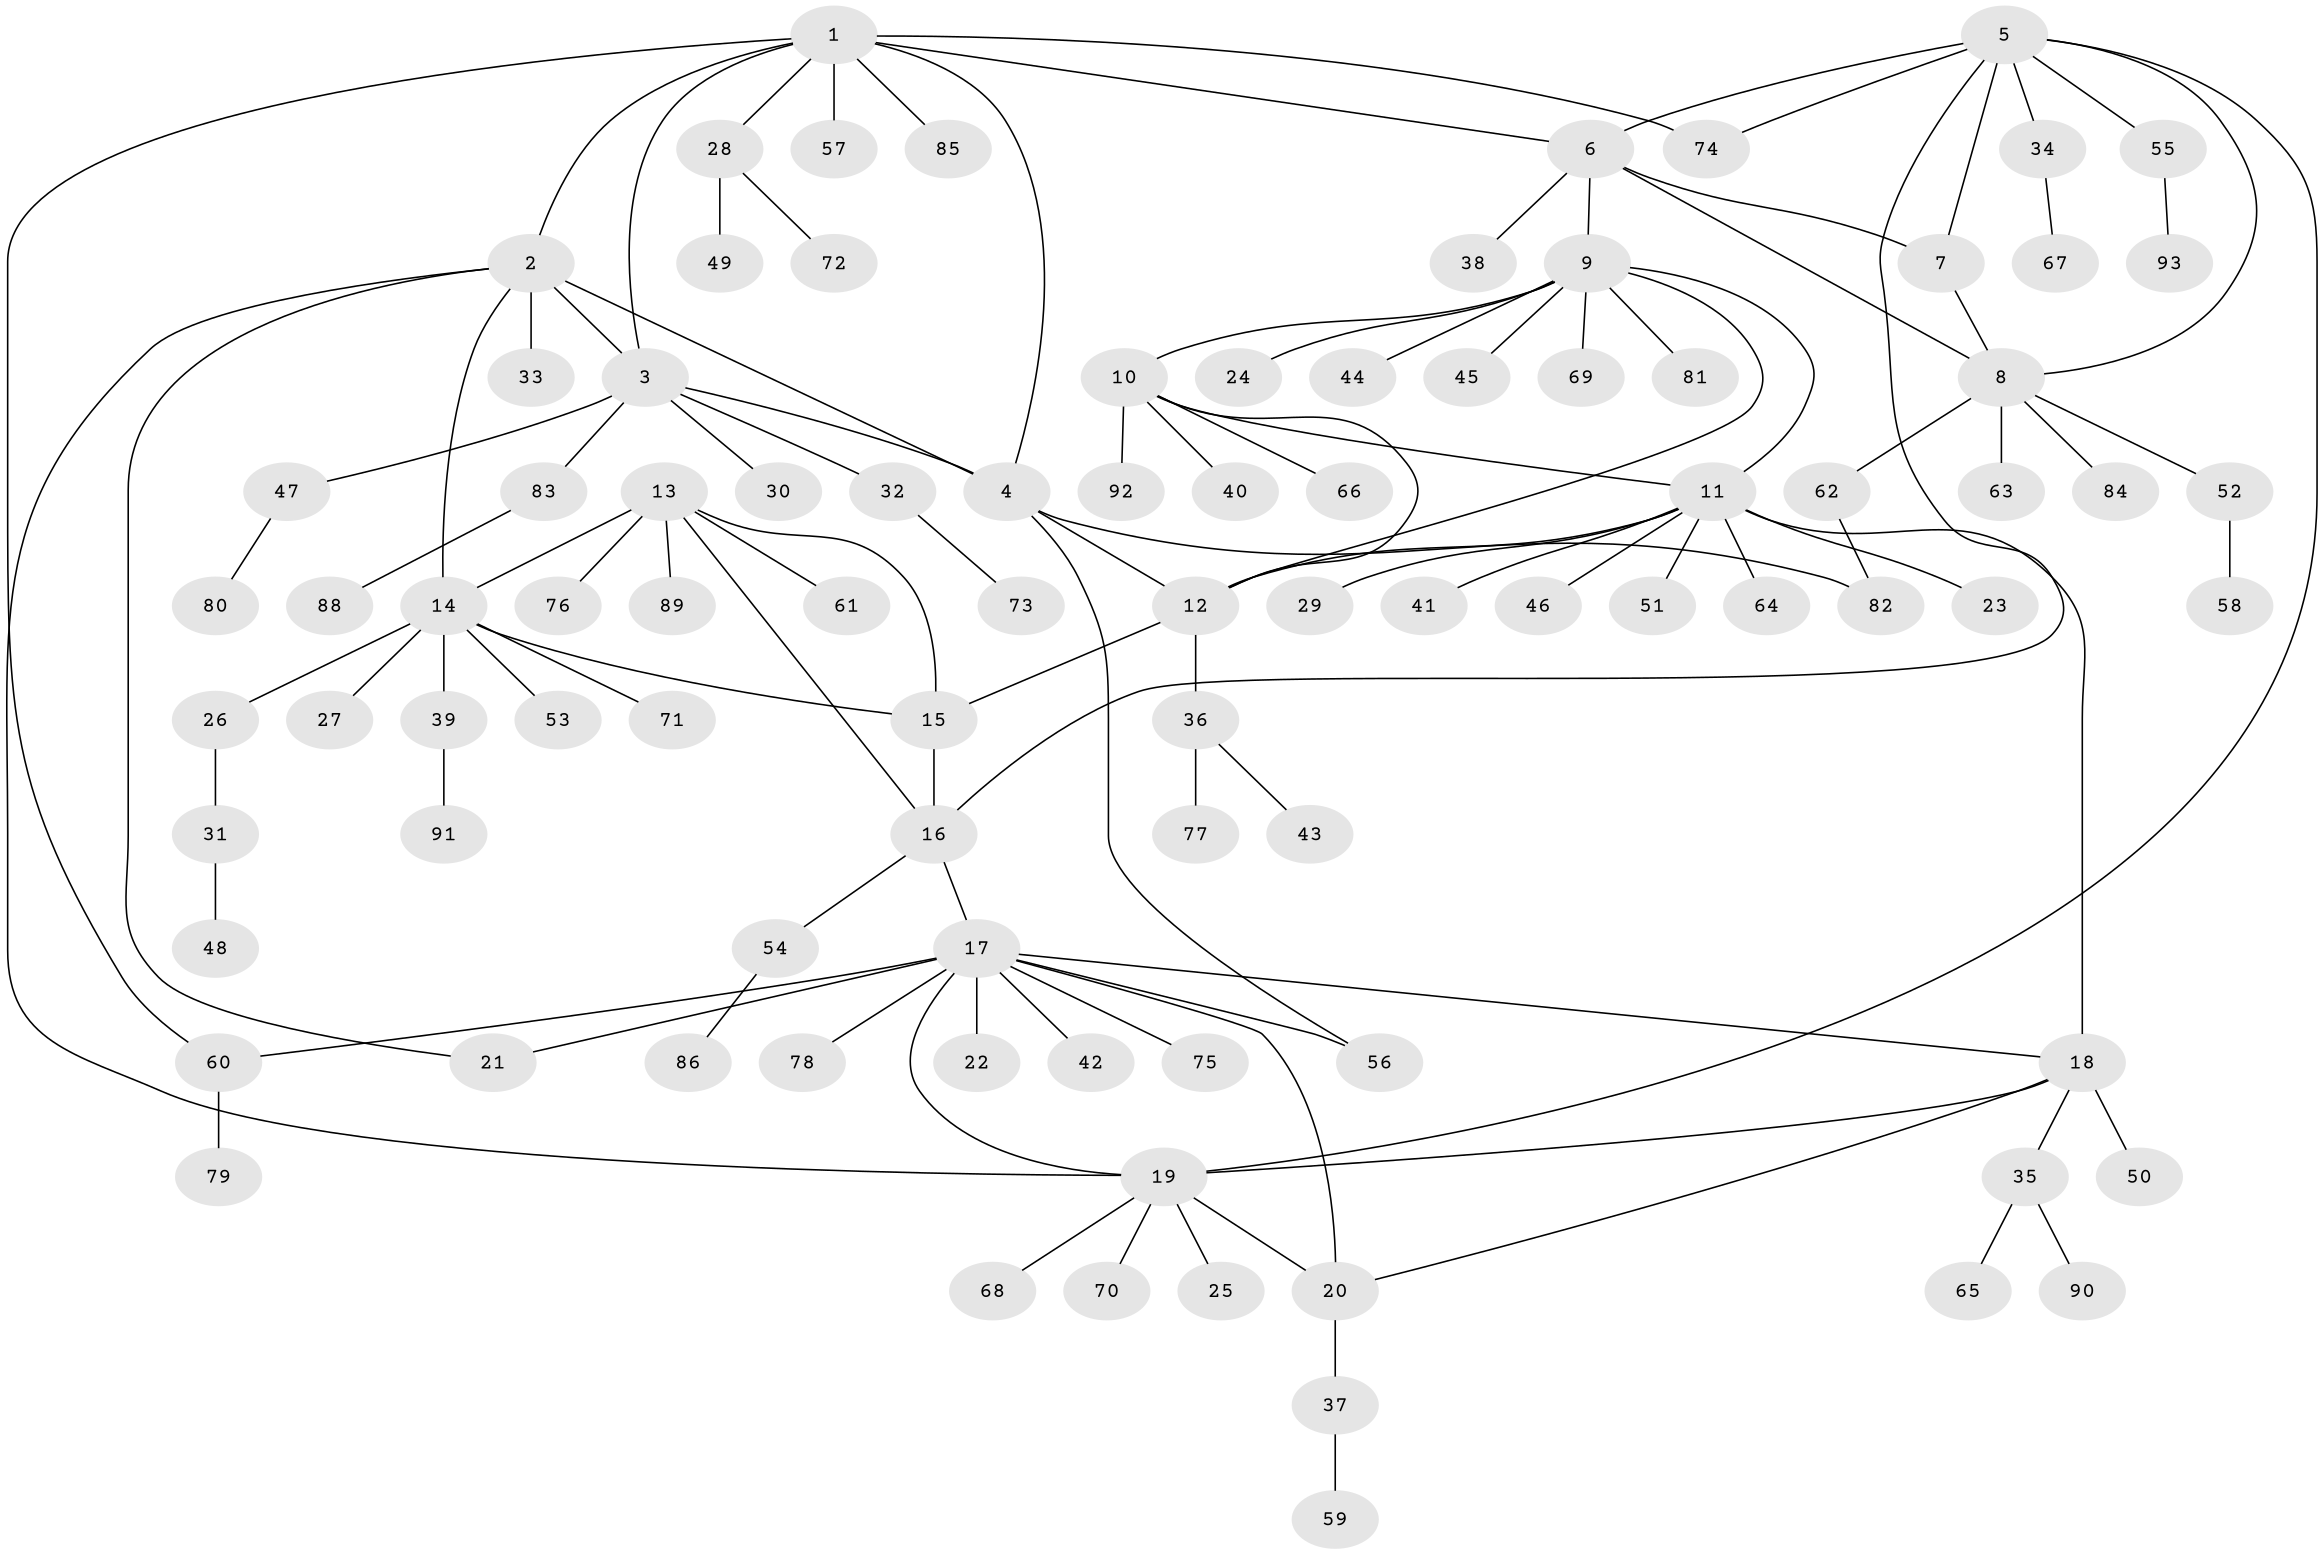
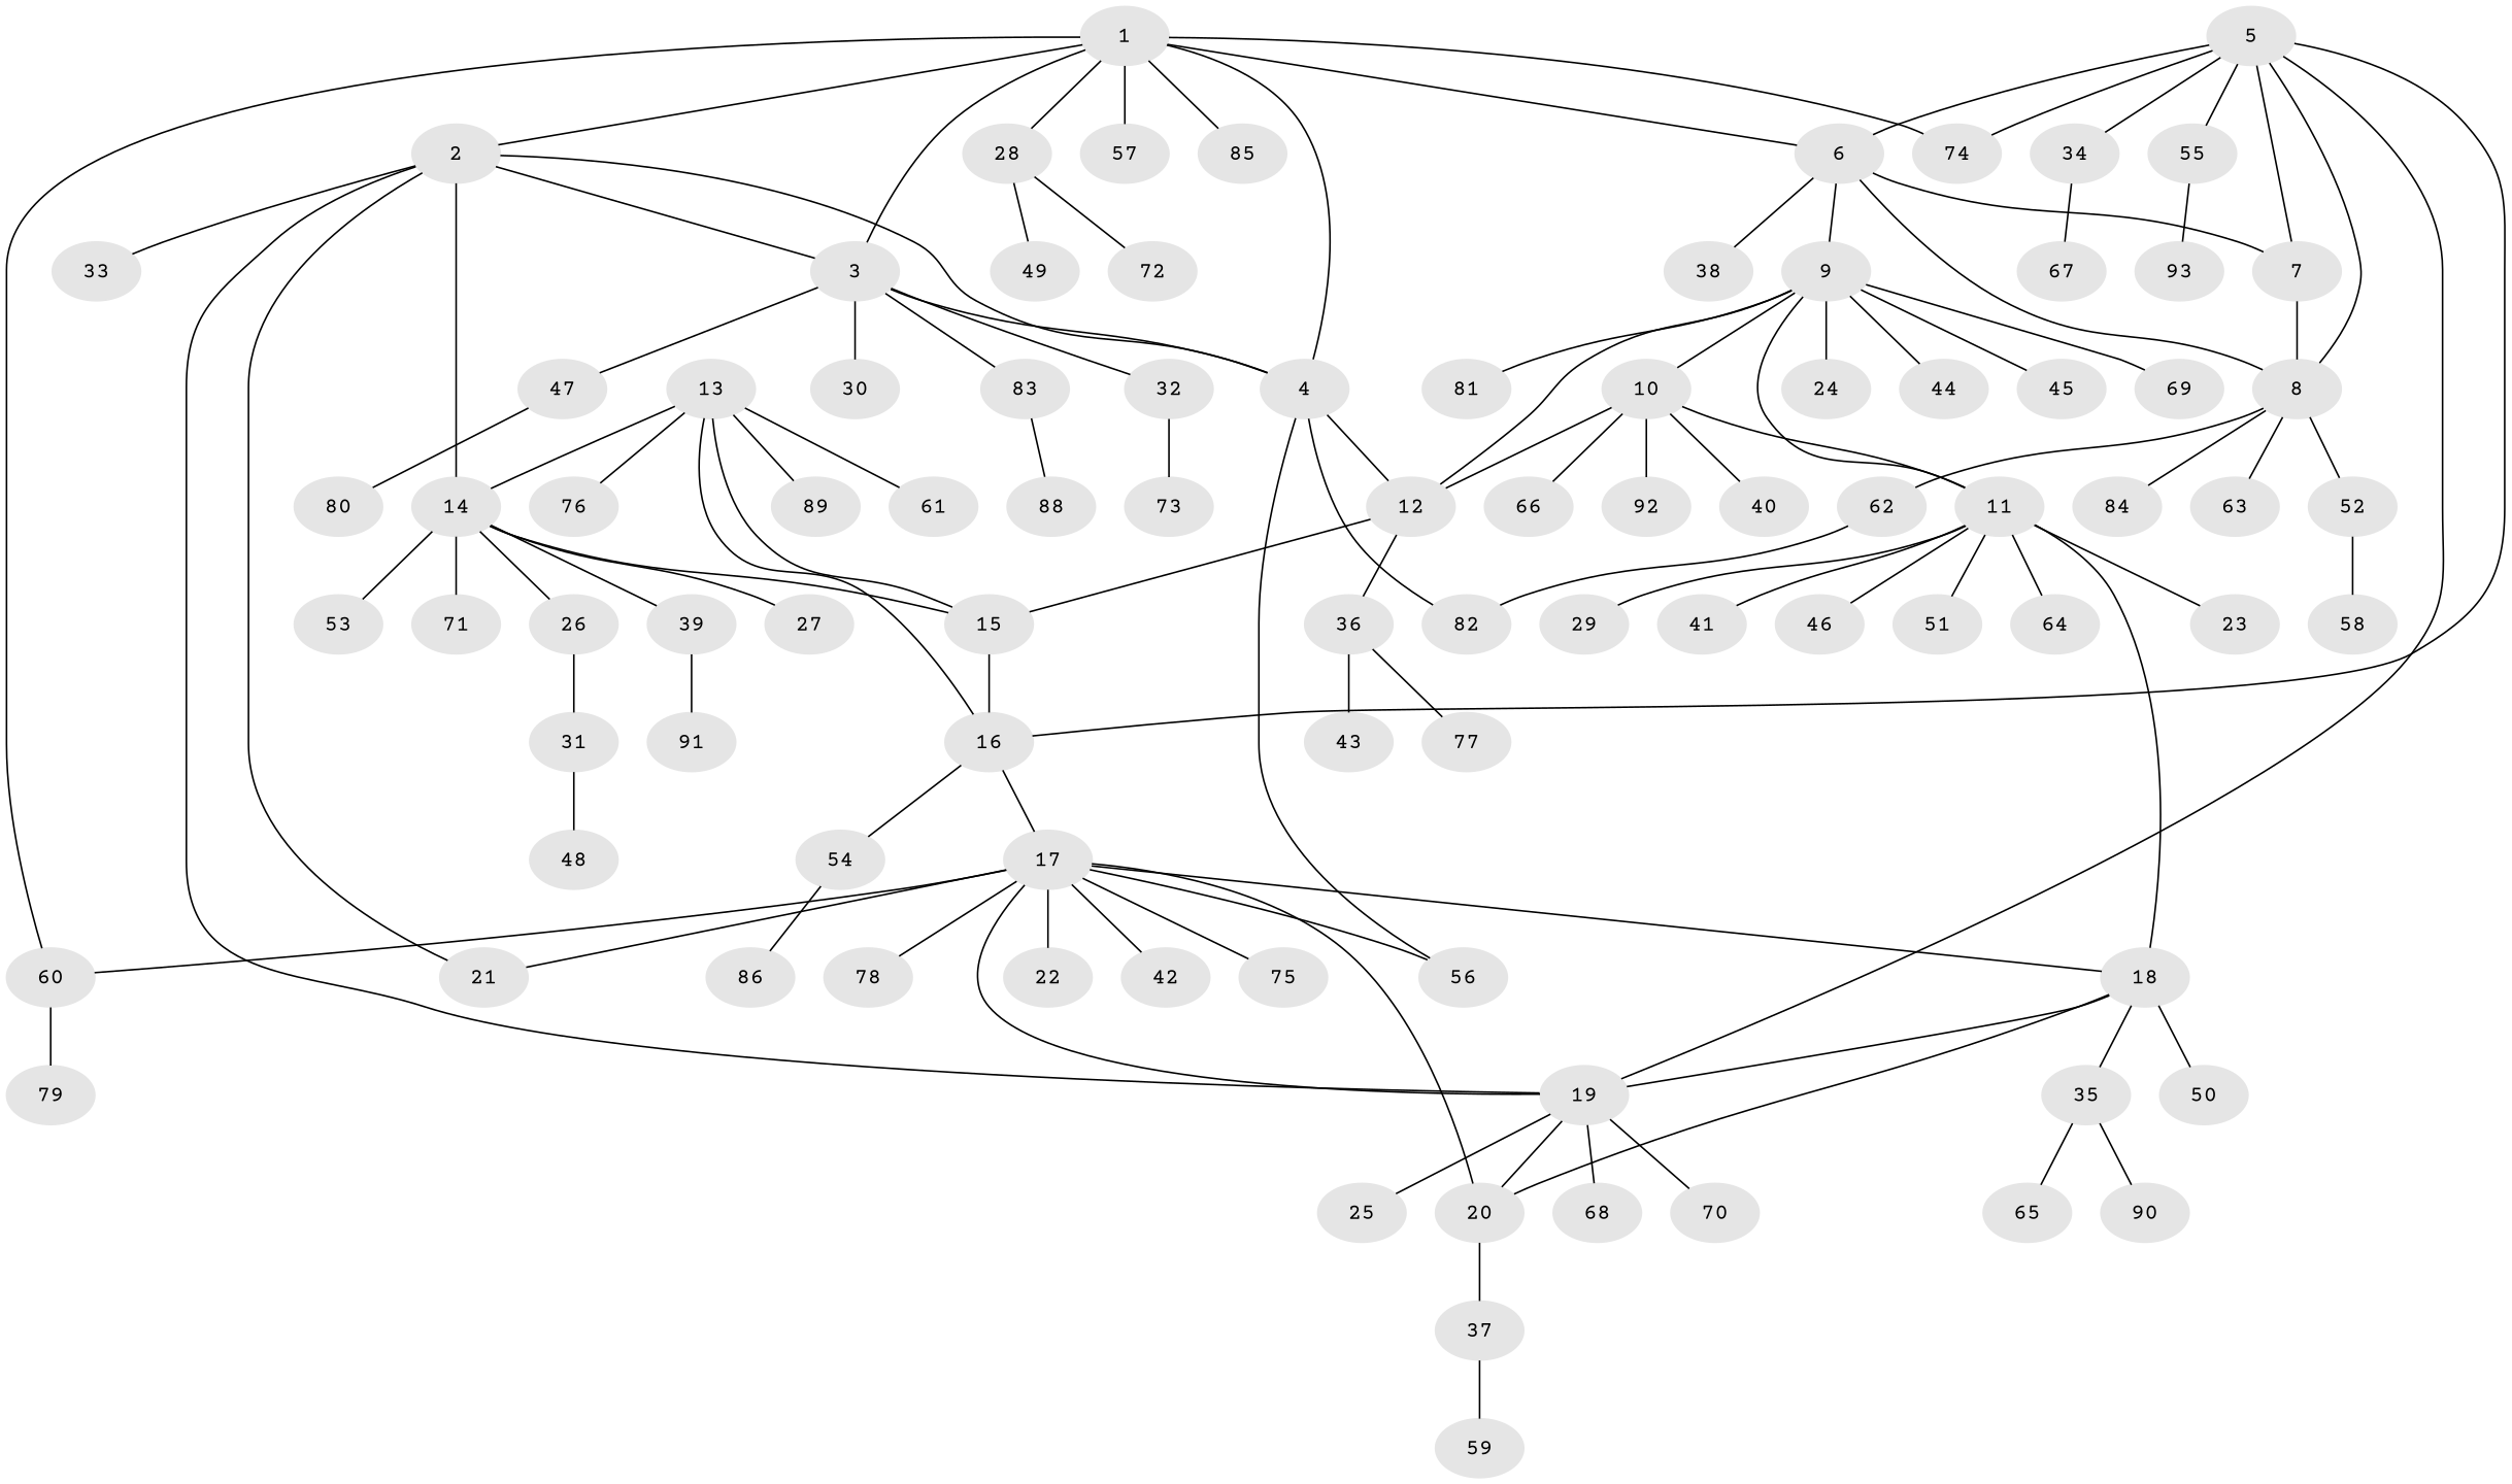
  graph {
    fontname="Courier Prime"
    node [color=gray90 fontname="Courier Prime" style=filled]
    edge [fontname="Courier Prime"]
    1
    2
    3
    4
    6
    28
    57
    60
    74
    85
    14
    19
    21
    33
    30
    32
    47
    83
    12
    56
    82
    7
    8
    9
    38
    49
    72
    79
    15
    26
    27
    39
    53
    71
    20
    25
    68
    70
    73
    80
    88
    36
    5
    16
    34
    55
    52
    62
    63
    84
    17
    54
    67
    93
    10
    11
    24
    44
    45
    69
    81
    58
    40
    66
    92
    18
    23
    29
    41
    46
    51
    64
    35
    50
    43
    77
    13
    61
    76
    89
    31
    91
    22
    42
    75
    78
    86
    37
    65
    90
    59
    48
    1 -- 2
    1 -- 3
    1 -- 4
    1 -- 6
    1 -- 28
    1 -- 57
    1 -- 60
    1 -- 74
    1 -- 85
    2 -- 3
    2 -- 4
    2 -- 14
    2 -- 19
    2 -- 21
    2 -- 33
    3 -- 4
    3 -- 30
    3 -- 32
    3 -- 47
    3 -- 83
    4 -- 12
    4 -- 56
    4 -- 82
    6 -- 7
    6 -- 8
    6 -- 9
    6 -- 38
    28 -- 49
    28 -- 72
    60 -- 79
    14 -- 15
    14 -- 26
    14 -- 27
    14 -- 39
    14 -- 53
    14 -- 71
    19 -- 20
    19 -- 25
    19 -- 68
    19 -- 70
    32 -- 73
    47 -- 80
    83 -- 88
    12 -- 15
    12 -- 36
    7 -- 8
    8 -- 52
    8 -- 62
    8 -- 63
    8 -- 84
    9 -- 12
    9 -- 10
    9 -- 11
    9 -- 24
    9 -- 44
    9 -- 45
    9 -- 69
    9 -- 81
    15 -- 16
    26 -- 31
    39 -- 91
    20 -- 37
    36 -- 43
    36 -- 77
    5 -- 6
    5 -- 74
    5 -- 19
    5 -- 7
    5 -- 8
    5 -- 16
    5 -- 34
    5 -- 55
    16 -- 17
    16 -- 54
    34 -- 67
    55 -- 93
    52 -- 58
    62 -- 82
    17 -- 60
    17 -- 19
    17 -- 21
    17 -- 56
    17 -- 20
    17 -- 18
    17 -- 22
    17 -- 42
    17 -- 75
    17 -- 78
    54 -- 86
    10 -- 12
    10 -- 11
    10 -- 40
    10 -- 66
    10 -- 92
-   11 -- 12
    11 -- 18
    11 -- 23
    11 -- 29
    11 -- 41
    11 -- 46
    11 -- 51
    11 -- 64
    18 -- 19
    18 -- 20
    18 -- 35
    18 -- 50
    35 -- 65
    35 -- 90
    13 -- 14
    13 -- 15
    13 -- 16
    13 -- 61
    13 -- 76
    13 -- 89
    31 -- 48
    37 -- 59
  }
